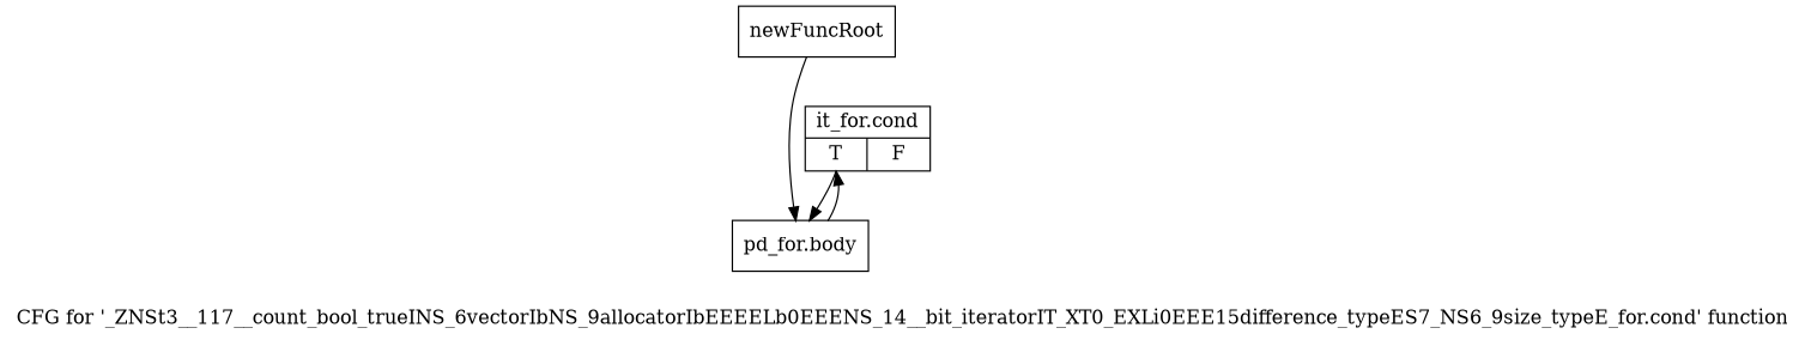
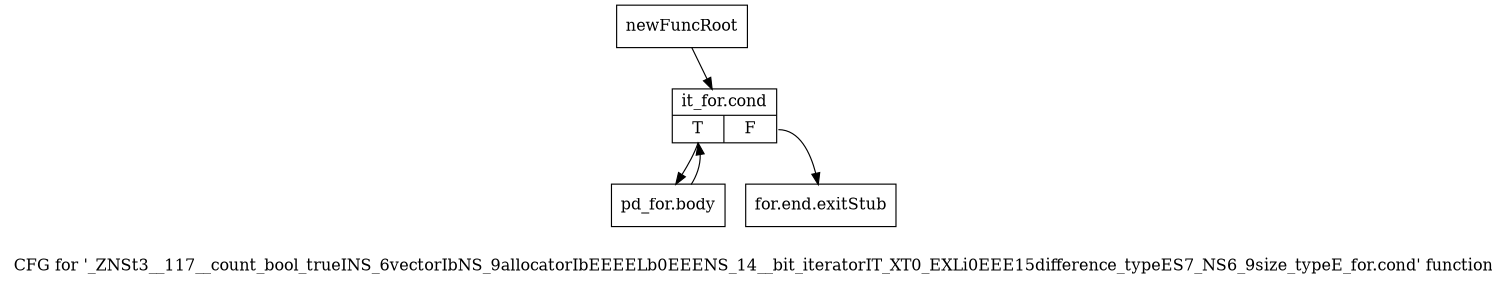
  digraph {
    label="CFG for '_ZNSt3__117__count_bool_trueINS_6vectorIbNS_9allocatorIbEEEELb0EEENS_14__bit_iteratorIT_XT0_EXLi0EEE15difference_typeES7_NS6_9size_typeE_for.cond' function"
    node [shape=record]
    n1 [label="{newFuncRoot}"]
    n2 [label="{it_for.cond|{<s0>T|<s1>F}}"]
+   n3 [label="{for.end.exitStub}"]
    n4 [label="{pd_for.body}"]
-   n1 -> n4
+   n1 -> n2
+   n2 -> n3 [tailport=s1]
    n2 -> n4 [tailport=s0]
    n4 -> n2
  }
